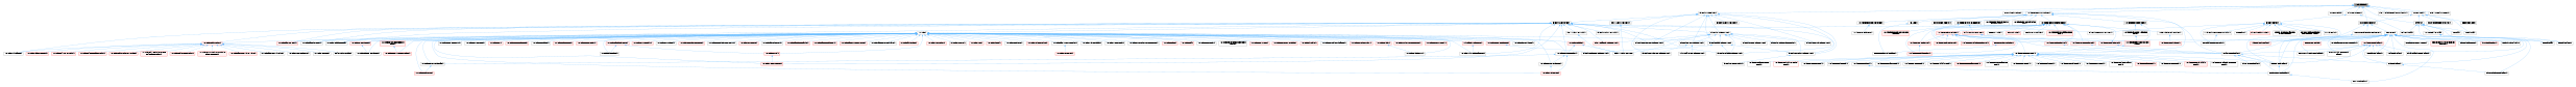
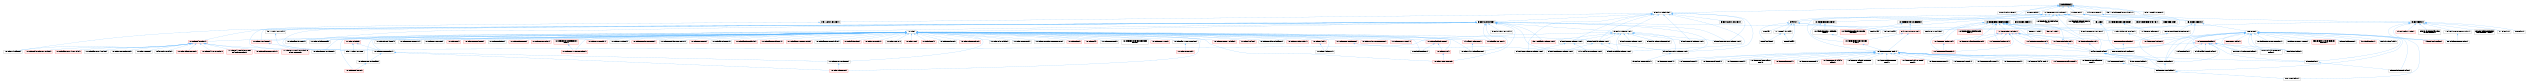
  digraph {
    node [color=grey40 fillcolor=white fontname=Helvetica fontsize=10 shape=box style=filled]
    edge [color=steelblue1 dir=back fontname=Helvetica fontsize=10 labelfontname=Helvetica labelfontsize=10 style=solid]
    n1 [color=gray40 fillcolor=grey60 fontcolor=black height=0.2 label="WeakFieldPtr.h" width=0.4]
    n2 [height=0.2 label="BlueprintNodeBinder.h" width=0.4]
    n3 [height=0.2 label="CustomizationHelper.h" width=0.4]
    n4 [height=0.2 label="DiffUtils.h" width=0.4]
    n5 [height=0.2 label="IPropertyTable.h" width=0.4]
    n6 [height=0.2 label="KeyPropertyParams.h" width=0.4]
    n7 [height=0.2 label="MovieSceneCommonHelpers.h" width=0.4]
    n8 [height=0.2 label="PropertyPath.h" width=0.4]
    n9 [height=0.2 label="RigVMVariableDetailCustomization.h" width=0.4]
    n10 [height=0.2 label="SKismetInspector.h" width=0.4]
    n11 [height=0.2 label="SRigVMDetailsInspector.h" width=0.4]
    n12 [height=0.2 label="BlueprintActionFilter.h" width=0.4]
    n13 [height=0.2 label="BlueprintComponentNodeSpawner.h" width=0.4]
    n14 [height=0.2 label="BlueprintFunctionNodeSpawner.h" width=0.4]
    n15 [height=0.2 label="BlueprintNodeSpawner.h" width=0.4]
    n16 [height=0.2 label="BlueprintBoundNodeSpawner.h" width=0.4]
    n17 [height=0.2 label="BlueprintEventNodeSpawner.h" width=0.4]
    n18 [height=0.2 label="BlueprintBoundEventNodeSpawner.h" width=0.4]
    n19 [height=0.2 label="BlueprintFieldNodeSpawner.h" width=0.4]
    n20 [height=0.2 label="BlueprintVariableNodeSpawner.h" width=0.4]
    n21 [height=0.2 label="BlueprintActionMenuItem.h" width=0.4]
    n22 [height=0.2 label="RigVMActionMenuItem.h" width=0.4]
    n23 [height=0.2 label="AsyncDetailViewDiff.h" width=0.4]
    n24 [height=0.2 label="SDetailsDiff.h" width=0.4]
    n25 [height=0.2 label="SDetailsSplitter.h" width=0.4]
    n26 [height=0.2 label="DetailsDiff.h" width=0.4]
    n27 [height=0.2 label="SBlueprintDiff.h" width=0.4]
    n28 [height=0.2 label="SCSDiff.h" width=0.4]
    n29 [height=0.2 label="ISequencer.h" width=0.4]
    n30 [height=0.2 label="PropertyTrackEditor.h" width=0.4]
    n31 [height=0.2 label="ISequencerObjectChangeListener.h" width=0.4]
    n32 [height=0.2 label="KeyframeTrackEditor.h" width=0.4]
    n33 [height=0.2 label="ColorPropertySection.h" width=0.4]
    n34 [height=0.2 label="IKeyArea.h" width=0.4]
    n35 [height=0.2 label="MovieSceneChannelEditorData.h" width=0.4]
    n36 [height=0.2 label="MovieSceneDirectorBlueprint\lConditionUtils.h" width=0.4]
    n37 [height=0.2 label="MovieSceneDynamicBinding\lUtils.h" width=0.4]
    n38 [height=0.2 label="MovieSceneInitialValueCache.h" width=0.4]
    n39 [height=0.2 label="MovieScenePropertyTrack.h" width=0.4]
    n40 [height=0.2 label="MovieScenePropertyTemplate.h" width=0.4]
    n41 [height=0.2 label="MovieScenePropertyTraits.h" width=0.4]
    n42 [height=0.2 label="DetailTreeNode.h" width=0.4]
    n43 [height=0.2 label="SOutlinerObjectBindingView.h" width=0.4]
    n44 [height=0.2 label="BlueprintEditor.h" width=0.4]
    n45 [height=0.2 label="BlueprintActionMenuUtils.h" width=0.4]
    n46 [height=0.2 label="BlueprintDragDropMenuItem.h" width=0.4]
    n47 [color=red fillcolor="#FFF0F0" height=0.2 label="RigVMEdGraphNodeSpawner.h" width=0.4]
    n48 [height=0.2 label="K2Node.h" width=0.4]
    n49 [height=0.2 label="K2Node_AnimNodeReference.h" width=0.4]
    n50 [color=red fillcolor="#FFF0F0" height=0.2 label="K2Node_CallFunction.h" width=0.4]
    n51 [height=0.2 label="K2Node_AnimGetter.h" width=0.4]
    n52 [color=red fillcolor="#FFF0F0" height=0.2 label="K2Node_DynamicCast.h" width=0.4]
    n53 [color=red fillcolor="#FFF0F0" height=0.2 label="K2Node_MacroInstance.h" width=0.4]
    n54 [color=red fillcolor="#FFF0F0" height=0.2 label="K2Node_GetArrayItem.h" width=0.4]
    n55 [height=0.2 label="K2Node_GetSubsystem.h" width=0.4]
    n56 [height=0.2 label="K2Node_StructOperation.h" width=0.4]
    n57 [height=0.2 label="K2Node_VariableSetRef.h" width=0.4]
    n58 [height=0.2 label="RigVMActionMenuUtils.h" width=0.4]
    n59 [height=0.2 label="BlueprintTypePromotion.h" width=0.4]
    n60 [height=0.2 label="BlueprintAssetNodeSpawner.h" width=0.4]
    n61 [height=0.2 label="BlueprintNodeTemplateCache.h" width=0.4]
    n62 [height=0.2 label="SRigVMActionMenu.cpp" width=0.4]
    n63 [height=0.2 label="AnimNotifyEventNodeSpawner.h" width=0.4]
    n64 [height=0.2 label="BlueprintDelegateNodeSpawner.h" width=0.4]
    n65 [color=red fillcolor="#FFF0F0" height=0.2 label="AnimGraphNode_Base.h" width=0.4]
    n66 [color=red fillcolor="#FFF0F0" height=0.2 label="K2Node_AssignmentStatement.h" width=0.4]
    n67 [color=red fillcolor="#FFF0F0" height=0.2 label="K2Node_BaseAsyncTask.h" width=0.4]
    n68 [color=red fillcolor="#FFF0F0" height=0.2 label="K2Node_BaseMCDelegate.h" width=0.4]
    n69 [height=0.2 label="K2Node_BitmaskLiteral.h" width=0.4]
    n70 [color=red fillcolor="#FFF0F0" height=0.2 label="K2Node_BreakStruct.h" width=0.4]
    n71 [height=0.2 label="K2Node_CastByteToEnum.h" width=0.4]
    n72 [height=0.2 label="K2Node_ClassDynamicCast.h" width=0.4]
    n73 [color=red fillcolor="#FFF0F0" height=0.2 label="K2Node_ConstructObjectFrom\lClass.h" width=0.4]
    n74 [color=red fillcolor="#FFF0F0" height=0.2 label="K2Node_SpawnActorFromClass.h" width=0.4]
    n75 [height=0.2 label="K2Node_ConvertAsset.h" width=0.4]
    n76 [color=red fillcolor="#FFF0F0" height=0.2 label="K2Node_Copy.h" width=0.4]
    n77 [color=red fillcolor="#FFF0F0" height=0.2 label="K2Node_CreateDelegate.h" width=0.4]
    n78 [height=0.2 label="K2Node_DeadClass.h" width=0.4]
    n79 [color=red fillcolor="#FFF0F0" height=0.2 label="K2Node_DelegateSet.h" width=0.4]
    n80 [color=red fillcolor="#FFF0F0" height=0.2 label="K2Node_EaseFunction.h" width=0.4]
    n81 [color=red fillcolor="#FFF0F0" height=0.2 label="K2Node_EditablePinBase.h" width=0.4]
    n82 [color=red fillcolor="#FFF0F0" height=0.2 label="K2Node_Tunnel.h" width=0.4]
    n83 [height=0.2 label="UnrealEdSharedPCH.h" width=0.4]
    n84 [color=red fillcolor="#FFF0F0" height=0.2 label="K2Node_EnumEquality.h" width=0.4]
    n85 [height=0.2 label="K2Node_EnumLiteral.h" width=0.4]
    n86 [color=red fillcolor="#FFF0F0" height=0.2 label="K2Node_ExecutionSequence.h" width=0.4]
    n87 [height=0.2 label="K2Node_ForEachElementInEnum.h" width=0.4]
    n88 [color=red fillcolor="#FFF0F0" height=0.2 label="K2Node_FormatText.h" width=0.4]
    n89 [height=0.2 label="K2Node_GenericToText.h" width=0.4]
    n90 [color=red fillcolor="#FFF0F0" height=0.2 label="K2Node_GetClassDefaults.h" width=0.4]
    n91 [color=red fillcolor="#FFF0F0" height=0.2 label="K2Node_GetDataTableRow.h" width=0.4]
    n92 [color=red fillcolor="#FFF0F0" height=0.2 label="K2Node_GetEnumeratorName.h" width=0.4]
    n93 [height=0.2 label="K2Node_GetNumEnumEntries.h" width=0.4]
    n94 [height=0.2 label="K2Node_GetSequenceBinding.h" width=0.4]
    n95 [color=red fillcolor="#FFF0F0" height=0.2 label="K2Node_IfThenElse.h" width=0.4]
    n96 [color=red fillcolor="#FFF0F0" height=0.2 label="K2Node_InputAction.h" width=0.4]
    n97 [fillcolor="#FFF0F0" height=0.2 label="K2Node_InputKey.h" width=0.4]
    n98 [color=red fillcolor="#FFF0F0" height=0.2 label="K2Node_Knot.h" width=0.4]
    n99 [color=red fillcolor="#FFF0F0" height=0.2 label="K2Node_Literal.h" width=0.4]
    n100 [height=0.2 label="K2Node_LoadAsset.h" width=0.4]
    n101 [color=red fillcolor="#FFF0F0" height=0.2 label="K2Node_MakeContainer.h" width=0.4]
    n102 [color=red fillcolor="#FFF0F0" height=0.2 label="K2Node_MakeStruct.h" width=0.4]
    n103 [height=0.2 label="K2Node_MakeVariable.h" width=0.4]
    n104 [height=0.2 label="K2Node_MapForEach.h" width=0.4]
    n105 [height=0.2 label="K2Node_PureAssignmentStatement.h" width=0.4]
    n106 [color=red fillcolor="#FFF0F0" height=0.2 label="K2Node_Select.h" width=0.4]
    n107 [color=red fillcolor="#FFF0F0" height=0.2 label="K2Node_Self.h" width=0.4]
    n108 [height=0.2 label="K2Node_SetForEach.h" width=0.4]
    n109 [height=0.2 label="K2Node_SetVariableOnPersistent\lFrame.h" width=0.4]
    n110 [color=red fillcolor="#FFF0F0" height=0.2 label="K2Node_SpawnActor.h" width=0.4]
    n111 [height=0.2 label="K2Node_StructMemberGet.h" width=0.4]
    n112 [height=0.2 label="K2Node_StructMemberSet.h" width=0.4]
    n113 [color=red fillcolor="#FFF0F0" height=0.2 label="K2Node_Switch.h" width=0.4]
    n114 [height=0.2 label="K2Node_SwitchEnum.h" width=0.4]
    n115 [color=red fillcolor="#FFF0F0" height=0.2 label="K2Node_TemporaryVariable.h" width=0.4]
    n116 [color=red fillcolor="#FFF0F0" height=0.2 label="K2Node_Timeline.h" width=0.4]
    n117 [height=0.2 label="K2Node_TransitionRuleGetter.h" width=0.4]
    n118 [color=red fillcolor="#FFF0F0" height=0.2 label="K2Node_TunnelBoundary.h" width=0.4]
    n119 [color=red fillcolor="#FFF0F0" height=0.2 label="K2Node_Variable.h" width=0.4]
    n120 [height=0.2 label="CallFunctionHandler.h" width=0.4]
    n121 [color=red fillcolor="#FFF0F0" height=0.2 label="K2Node_AddComponent.h" width=0.4]
    n122 [color=red fillcolor="#FFF0F0" height=0.2 label="K2Node_CallArrayFunction.h" width=0.4]
-   n123 [color=red fillcolor="#FFF0F0" height=0.2 label="K2Node_CallDataTableFunction.h" width=0.4]
    n124 [color=red fillcolor="#FFF0F0" height=0.2 label="K2Node_CallFunctionOnMember.h" width=0.4]
    n125 [color=red fillcolor="#FFF0F0" height=0.2 label="K2Node_CallMaterialParameter\lCollectionFunction.h" width=0.4]
    n126 [color=red fillcolor="#FFF0F0" height=0.2 label="K2Node_CallParentFunction.h" width=0.4]
    n127 [color=red fillcolor="#FFF0F0" height=0.2 label="K2Node_CommutativeAssociative\lBinaryOperator.h" width=0.4]
    n128 [color=red fillcolor="#FFF0F0" height=0.2 label="K2Node_GetInputAxisKeyValue.h" width=0.4]
    n129 [height=0.2 label="K2Node_GetInputAxisValue.h" width=0.4]
    n130 [height=0.2 label="K2Node_InstancedStruct.h" width=0.4]
    n131 [height=0.2 label="K2Node_Message.h" width=0.4]
    n132 [color=red fillcolor="#FFF0F0" height=0.2 label="K2Node_InputTouch.h" width=0.4]
    n133 [height=0.2 label="AudioTrackEditor.h" width=0.4]
    n134 [height=0.2 label="BindingLifetimeTrackEditor.h" width=0.4]
    n135 [height=0.2 label="BoolPropertyTrackEditor.h" width=0.4]
    n136 [height=0.2 label="SpawnTrackEditor.h" width=0.4]
    n137 [height=0.2 label="CinematicShotTrackEditor.h" width=0.4]
    n138 [height=0.2 label="CommonAnimationTrackEditor.h" width=0.4]
    n139 [height=0.2 label="CustomPrimitiveDataTrack\lEditor.h" width=0.4]
    n140 [color=red fillcolor="#FFF0F0" height=0.2 label="ISequencerModule.h" width=0.4]
    n141 [height=0.2 label="SubTrackEditor.h" width=0.4]
    n142 [height=0.2 label="LevelEditorSequencerIntegration.h" width=0.4]
    n143 [height=0.2 label="LevelSequenceFBXInterop.h" width=0.4]
    n144 [height=0.2 label="MaterialTrackEditor.h" width=0.4]
    n145 [color=red fillcolor="#FFF0F0" height=0.2 label="MovieSceneToolHelpers.h" width=0.4]
    n146 [color=red fillcolor="#FFF0F0" height=0.2 label="MovieSceneTrackEditor.h" width=0.4]
    n147 [color=red fillcolor="#FFF0F0" height=0.2 label="SequencerChannelTraits.h" width=0.4]
    n148 [color=red fillcolor="#FFF0F0" height=0.2 label="SequencerThumbnailCapture\lSettings.h" width=0.4]
    n149 [height=0.2 label="SubTrackEditorBase.h" width=0.4]
    n150 [color=red fillcolor="#FFF0F0" height=0.2 label="ThumbnailSection.h" width=0.4]
    n151 [height=0.2 label="TrackThumbnailUtils.h" width=0.4]
    n152 [color=red fillcolor="#FFF0F0" height=0.2 label="WidgetBlueprintEditor.h" width=0.4]
    n153 [height=0.2 label="TimeWarpTrackEditor.h" width=0.4]
    n154 [height=0.2 label="SequencerChannelInterface.h" width=0.4]
    n155 [height=0.2 label="CategoryModel.h" width=0.4]
    n156 [color=red fillcolor="#FFF0F0" height=0.2 label="ChannelModel.h" width=0.4]
    n157 [height=0.2 label="INodeAndChannelMappings.h" width=0.4]
    n158 [height=0.2 label="ISectionLayoutBuilder.h" width=0.4]
    n159 [color=red fillcolor="#FFF0F0" height=0.2 label="MovieSceneAudioTriggerChannel.h" width=0.4]
    n160 [color=red fillcolor="#FFF0F0" height=0.2 label="MovieSceneByteChannel.h" width=0.4]
    n161 [color=red fillcolor="#FFF0F0" height=0.2 label="MovieSceneParticleSection.h" width=0.4]
    n162 [color=red fillcolor="#FFF0F0" height=0.2 label="MovieSceneChannelEditorData\lEntry.h" width=0.4]
    n163 [color=red fillcolor="#FFF0F0" height=0.2 label="MovieSceneChannelTraits.h" width=0.4]
    n164 [color=red fillcolor="#FFF0F0" height=0.2 label="MovieSceneFloatChannel.h" width=0.4]
    n165 [color=red fillcolor="#FFF0F0" height=0.2 label="MovieSceneIntegerChannel.h" width=0.4]
    n166 [color=red fillcolor="#FFF0F0" height=0.2 label="MovieSceneStringChannel.h" width=0.4]
    n167 [color=red fillcolor="#FFF0F0" height=0.2 label="BuiltInComponentTypes.h" width=0.4]
    n168 [color=red fillcolor="#FFF0F0" height=0.2 label="MovieScenePropertyComponent\lHandler.h" width=0.4]
    n169 [color=red fillcolor="#FFF0F0" height=0.2 label="MovieScene3DTransformTrack.h" width=0.4]
    n170 [height=0.2 label="MovieSceneActorReference\lTrack.h" width=0.4]
    n171 [height=0.2 label="MovieSceneBoolTrack.h" width=0.4]
    n172 [height=0.2 label="MovieSceneByteTrack.h" width=0.4]
    n173 [height=0.2 label="MovieSceneColorTrack.h" width=0.4]
    n174 [height=0.2 label="MovieSceneDoubleTrack.h" width=0.4]
    n175 [height=0.2 label="MovieSceneEnumTrack.h" width=0.4]
    n176 [height=0.2 label="MovieSceneEulerTransform\lTrack.h" width=0.4]
    n177 [color=red fillcolor="#FFF0F0" height=0.2 label="MovieSceneFloatTrack.h" width=0.4]
    n178 [height=0.2 label="MovieSceneIntegerTrack.h" width=0.4]
-   n179 [color=red fillcolor="#FFF0F0" height=0.2 label="MovieSceneLevelVisibility\lTrack.h" width=0.4]
+   n179 [color=red fillcolor="#FFF0F0" height=0.2 label="MovieSceneLevelVisibility\lEditor.h" width=0.4]
    n180 [height=0.2 label="MovieSceneMediaPlayerProperty\lTrack.h" width=0.4]
    n181 [height=0.2 label="MovieSceneObjectProperty\lTrack.h" width=0.4]
    n182 [color=red height=0.2 label="MovieScenePrimitiveMaterial\lTrack.h" width=0.4]
    n183 [height=0.2 label="MovieSceneRotatorTrack.h" width=0.4]
    n184 [height=0.2 label="MovieSceneStringTrack.h" width=0.4]
    n185 [height=0.2 label="MovieSceneTransformTrack.h" width=0.4]
    n186 [height=0.2 label="MovieSceneVectorTrack.h" width=0.4]
    n187 [height=0.2 label="MovieSceneVisibilityTrack.h" width=0.4]
    n188 [height=0.2 label="MovieSceneMediaData.h" width=0.4]
    n189 [color=red fillcolor="#FFF0F0" height=0.2 label="MovieSceneTracksComponent\lTypes.h" width=0.4]
    n190 [height=0.2 label="MovieScenePropertyMetaData\lTraits.h" width=0.4]
    n191 [color=red fillcolor="#FFF0F0" height=0.2 label="MovieSceneBoolChannel.h" width=0.4]
    n192 [height=0.2 label="BPVariableDragDropAction.h" width=0.4]
    n193 [color=red fillcolor="#FFF0F0" height=0.2 label="BlueprintEditorModes.h" width=0.4]
    n194 [height=0.2 label="IDisplayClusterConfigurator\lBlueprintEditor.h" width=0.4]
    n195 [height=0.2 label="MyBlueprintItemDragDropAction.h" width=0.4]
    n196 [height=0.2 label="SBlueprintEditorSelected\lDebugObjectWidget.h" width=0.4]
    n197 [height=0.2 label="SMyBlueprint.h" width=0.4]
    n198 [height=0.2 label="SSCSEditor.h" width=0.4]
    n1 -> n2
    n1 -> n3
    n1 -> n4
    n1 -> n5
    n1 -> n6
    n1 -> n7
    n1 -> n8
    n1 -> n9
    n1 -> n10
    n1 -> n11
    n2 -> n12
    n2 -> n13
    n2 -> n14
    n2 -> n15
    n2 -> n16
    n2 -> n17
    n2 -> n18
    n2 -> n19
    n2 -> n20
    n2 -> n21
    n2 -> n22
    n4 -> n23
    n4 -> n24
    n4 -> n25
    n4 -> n26
    n4 -> n27
    n4 -> n28
    n6 -> n29
    n6 -> n30
    n6 -> n31
    n7 -> n32
    n7 -> n33
    n7 -> n34
    n7 -> n35
    n7 -> n36
    n7 -> n37
    n7 -> n38
    n7 -> n39
    n7 -> n40
    n7 -> n41
    n8 -> n4
    n8 -> n6
    n8 -> n26
    n8 -> n42
    n8 -> n43
    n10 -> n27
    n10 -> n44
    n12 -> n13
    n12 -> n14
    n12 -> n15
    n12 -> n20
    n12 -> n45
    n12 -> n46
    n12 -> n47
    n12 -> n48
    n12 -> n49
    n12 -> n50
    n12 -> n51
    n12 -> n52
    n12 -> n53
    n12 -> n54
    n12 -> n55
    n12 -> n56
    n12 -> n57
    n12 -> n58
    n14 -> n59
    n15 -> n13
    n15 -> n14
    n15 -> n16
    n15 -> n17
    n15 -> n19
    n15 -> n20
    n15 -> n47
    n15 -> n60
    n15 -> n61
    n15 -> n62
    n17 -> n18
    n17 -> n63
    n19 -> n14
    n19 -> n20
    n19 -> n64
    n22 -> n62
    n23 -> n24
    n23 -> n25
    n29 -> n30
    n29 -> n32
    n29 -> n133
    n29 -> n134
    n29 -> n135
    n29 -> n136
    n29 -> n137
    n29 -> n138
    n29 -> n139
    n29 -> n140
    n29 -> n141
    n29 -> n142
    n29 -> n143
    n29 -> n144
    n29 -> n145
    n29 -> n146
    n29 -> n147
    n29 -> n148
    n29 -> n149
    n29 -> n150
    n29 -> n151
    n29 -> n152
    n30 -> n135
    n31 -> n30
    n32 -> n30
    n32 -> n135
    n32 -> n141
    n32 -> n153
    n34 -> n154
    n35 -> n155
    n35 -> n156
    n35 -> n157
    n35 -> n158
    n35 -> n159
    n35 -> n160
    n35 -> n161
    n35 -> n162
    n35 -> n163
    n35 -> n164
    n35 -> n165
    n35 -> n166
    n38 -> n167
    n38 -> n168
    n39 -> n30
    n39 -> n169
    n39 -> n170
    n39 -> n171
    n39 -> n172
    n39 -> n173
    n39 -> n174
    n39 -> n175
    n39 -> n176
    n39 -> n177
    n39 -> n178
    n39 -> n179
    n39 -> n180
    n39 -> n181
    n39 -> n182
    n39 -> n183
    n39 -> n184
    n39 -> n185
    n39 -> n186
    n39 -> n187
    n40 -> n188
    n41 -> n189
    n41 -> n190
    n44 -> n46
    n44 -> n152
    n44 -> n192
    n44 -> n193
    n44 -> n194
    n44 -> n195
    n44 -> n196
    n44 -> n197
    n44 -> n198
    n48 -> n19
    n48 -> n49
    n48 -> n50
    n48 -> n52
    n48 -> n53
    n48 -> n54
    n48 -> n55
    n48 -> n56
    n48 -> n57
    n48 -> n65
    n48 -> n66
    n48 -> n67
    n48 -> n68
    n48 -> n69
    n48 -> n70
    n48 -> n71
    n48 -> n72
    n48 -> n73
    n48 -> n74
    n48 -> n75
    n48 -> n76
    n48 -> n77
    n48 -> n78
    n48 -> n79
    n48 -> n80
    n48 -> n81
    n48 -> n82
    n48 -> n83
    n48 -> n84
    n48 -> n85
    n48 -> n86
    n48 -> n87
    n48 -> n88
    n48 -> n89
    n48 -> n90
    n48 -> n91
    n48 -> n92
    n48 -> n93
    n48 -> n94
    n48 -> n95
    n48 -> n96
    n48 -> n97
    n48 -> n98
    n48 -> n99
    n48 -> n100
    n48 -> n101
    n48 -> n102
    n48 -> n103
    n48 -> n104
    n48 -> n105
    n48 -> n106
    n48 -> n107
    n48 -> n108
    n48 -> n109
    n48 -> n110
    n48 -> n111
    n48 -> n112
    n48 -> n113
    n48 -> n114
    n48 -> n115
    n48 -> n116
    n48 -> n117
    n48 -> n118
    n48 -> n119
    n50 -> n51
    n50 -> n120
    n50 -> n121
    n50 -> n122
-   n50 -> n123
    n50 -> n124
    n50 -> n125
    n50 -> n126
    n50 -> n127
    n50 -> n128
    n50 -> n129
    n50 -> n130
    n50 -> n131
    n52 -> n72
    n56 -> n102
    n56 -> n111
    n56 -> n112
    n58 -> n62
    n65 -> n49
    n68 -> n64
    n73 -> n74
    n81 -> n82
    n81 -> n83
    n82 -> n53
    n93 -> n132
    n111 -> n70
    n112 -> n102
    n113 -> n114
    n119 -> n56
    n119 -> n62
    n135 -> n136
    n141 -> n137
    n146 -> n30
    n146 -> n32
    n146 -> n133
    n146 -> n134
    n146 -> n138
    n146 -> n139
    n146 -> n141
    n146 -> n144
    n147 -> n154
    n157 -> n145
    n160 -> n161
    n163 -> n32
    n163 -> n147
    n163 -> n159
    n163 -> n160
    n163 -> n161
    n163 -> n164
    n163 -> n165
    n163 -> n166
    n163 -> n191
    n164 -> n32
    n165 -> n32
    n167 -> n39
    n167 -> n189
    n171 -> n135
    n189 -> n39
    n190 -> n189
    n191 -> n32
    n191 -> n35
    n195 -> n192
  }
